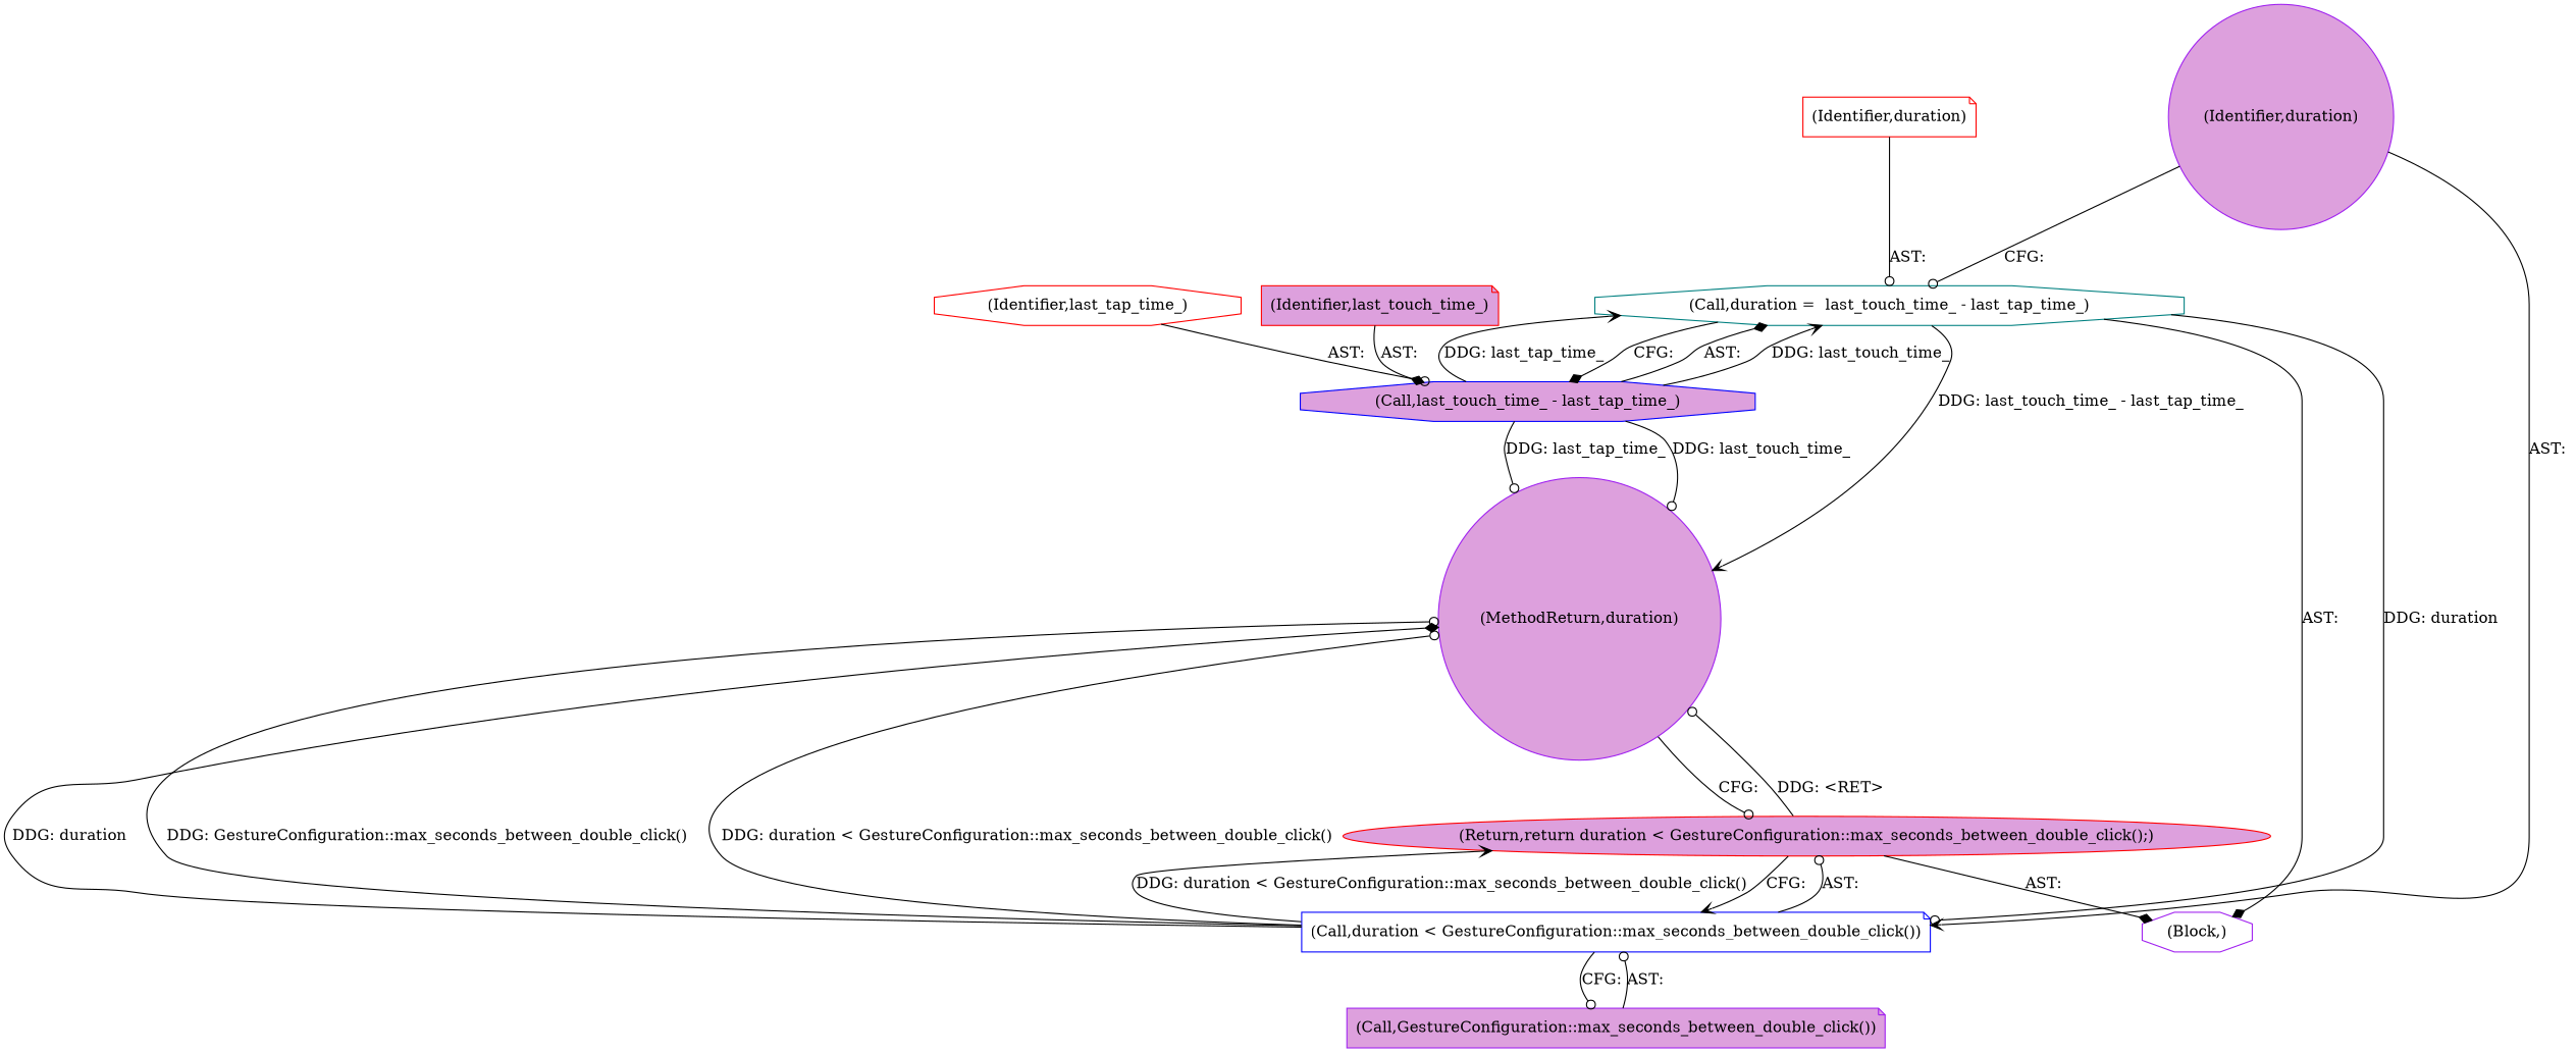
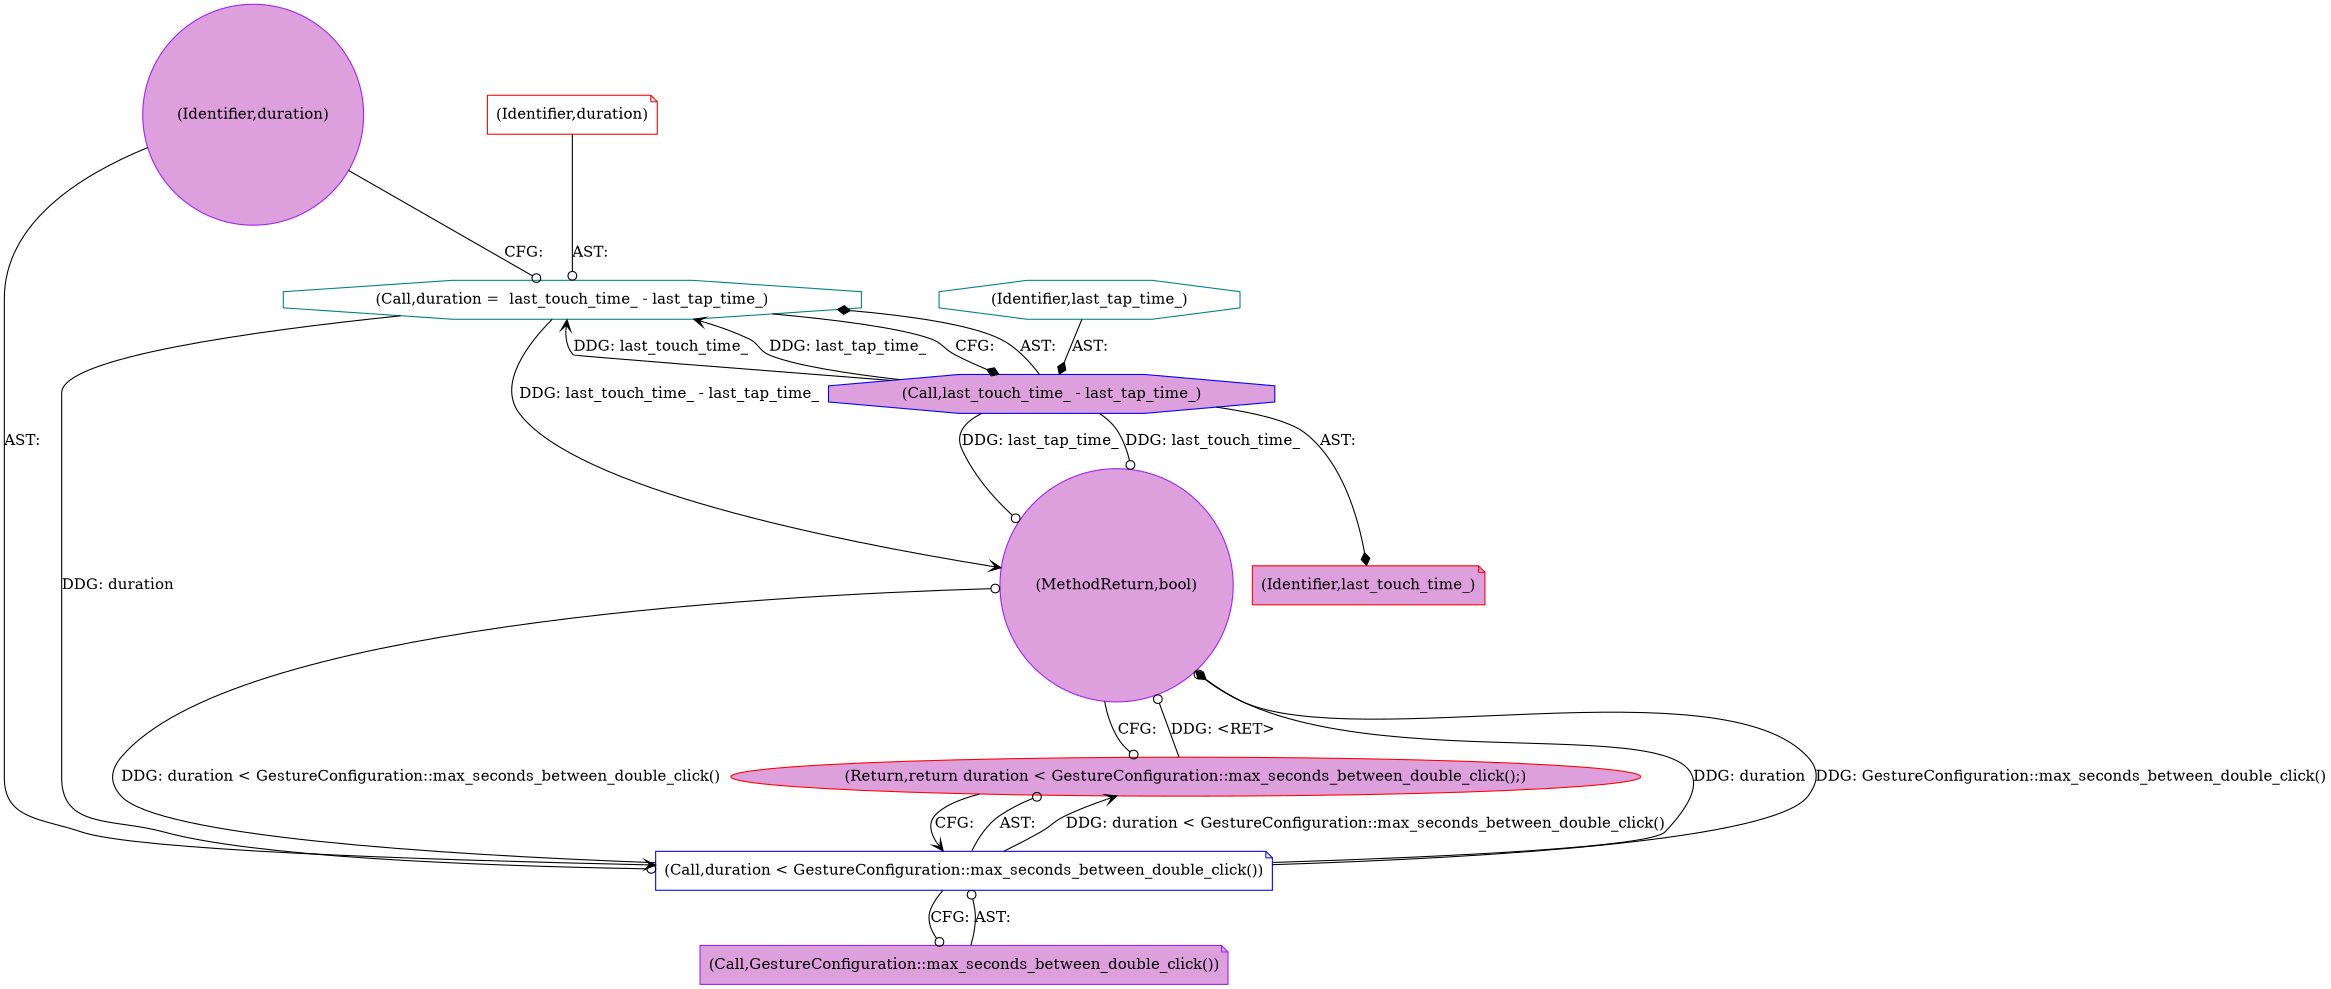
  digraph {
    node [color=purple fillcolor=plum shape=octagon style=filled]
    edge [arrowhead=odot]
    n1 [color=teal fillcolor=white label="(Call,duration =  last_touch_time_ - last_tap_time_)"]
    n2 [color=blue label="(Call,last_touch_time_ - last_tap_time_)"]
    n3 [color=blue fillcolor=white label="(Call,duration < GestureConfiguration::max_seconds_between_double_click())" shape=note]
-   n4 [fillcolor=white label="(Block,)"]
-   n5 [label="(MethodReturn,duration)" shape=circle]
+   n5 [label="(MethodReturn,bool)" shape=circle]
    n6 [color=red label="(Return,return duration < GestureConfiguration::max_seconds_between_double_click();)" shape=ellipse]
    n7 [label="(Call,GestureConfiguration::max_seconds_between_double_click())" shape=note]
-   n8 [color=red fillcolor=white label="(Identifier,last_tap_time_)"]
+   n8 [color=teal fillcolor=white label="(Identifier,last_tap_time_)"]
    n9 [label="(Identifier,duration)" shape=circle]
    n10 [color=red fillcolor=white label="(Identifier,duration)" shape=note]
    n11 [color=red label="(Identifier,last_touch_time_)" shape=note]
    n1 -> n2 [arrowhead=diamond label="CFG: "]
    n1 -> n3 [label="DDG: duration"]
-   n1 -> n4 [arrowhead=diamond label="AST: "]
    n1 -> n5 [arrowhead=vee label="DDG: last_touch_time_ - last_tap_time_"]
    n2 -> n1 [arrowhead=diamond label="AST: "]
    n2 -> n1 [arrowhead=vee label="DDG: last_touch_time_"]
    n2 -> n1 [arrowhead=vee label="DDG: last_tap_time_"]
    n2 -> n5 [label="DDG: last_tap_time_"]
    n2 -> n5 [label="DDG: last_touch_time_"]
    n3 -> n5 [arrowhead=diamond label="DDG: duration"]
    n3 -> n5 [label="DDG: GestureConfiguration::max_seconds_between_double_click()"]
    n3 -> n5 [label="DDG: duration < GestureConfiguration::max_seconds_between_double_click()"]
    n3 -> n6 [label="AST: "]
    n3 -> n6 [arrowhead=vee label="DDG: duration < GestureConfiguration::max_seconds_between_double_click()"]
    n3 -> n7 [label="CFG: "]
    n5 -> n6 [label="CFG: "]
    n6 -> n3 [arrowhead=vee label="CFG: "]
-   n6 -> n4 [arrowhead=diamond label="AST: "]
    n6 -> n5 [label="DDG: <RET>"]
    n7 -> n3 [label="AST: "]
-   n8 -> n2 [label="AST: "]
+   n8 -> n2 [arrowhead=diamond label="AST: "]
    n9 -> n1 [label="CFG: "]
    n9 -> n3 [arrowhead=vee label="AST: "]
    n10 -> n1 [label="AST: "]
-   n11 -> n2 [arrowhead=diamond label="AST: "]
+   n2 -> n11 [arrowhead=diamond label="AST: "]
  }
